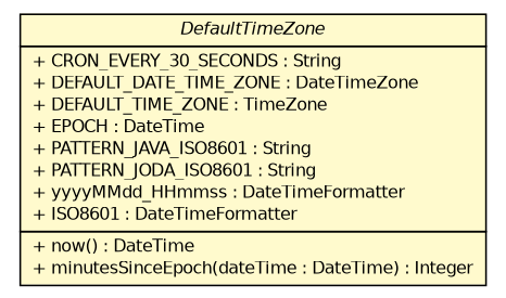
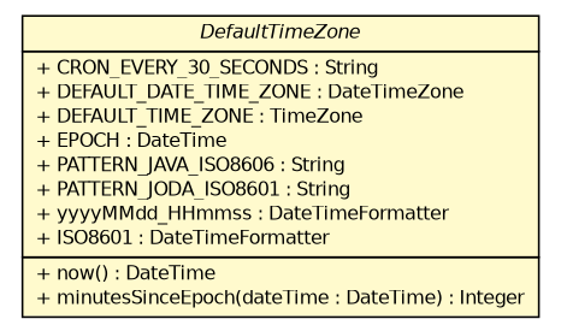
  digraph {
    nodesep=0.25
    ranksep=0.5
-   n1 [fontcolor=black fontname=Helvetica fontsize=10.0 label=<<table title="top.infra.jackson2.DefaultTimeZone" border="0" cellborder="1" cellspacing="0" cellpadding="2" port="p" bgcolor="lemonChiffon" href="./DefaultTimeZone.html"> 		<tr><td><table border="0" cellspacing="0" cellpadding="1"> <tr><td align="center" balign="center"><font face="Helvetica-Oblique"> DefaultTimeZone </font></td></tr> 		</table></td></tr> 		<tr><td><table border="0" cellspacing="0" cellpadding="1"> <tr><td align="left" balign="left"> + CRON_EVERY_30_SECONDS : String </td></tr> <tr><td align="left" balign="left"> + DEFAULT_DATE_TIME_ZONE : DateTimeZone </td></tr> <tr><td align="left" balign="left"> + DEFAULT_TIME_ZONE : TimeZone </td></tr> <tr><td align="left" balign="left"> + EPOCH : DateTime </td></tr> <tr><td align="left" balign="left"> + PATTERN_JAVA_ISO8601 : String </td></tr> <tr><td align="left" balign="left"> + PATTERN_JODA_ISO8601 : String </td></tr> <tr><td align="left" balign="left"> + yyyyMMdd_HHmmss : DateTimeFormatter </td></tr> <tr><td align="left" balign="left"> + ISO8601 : DateTimeFormatter </td></tr> 		</table></td></tr> 		<tr><td><table border="0" cellspacing="0" cellpadding="1"> <tr><td align="left" balign="left"> + now() : DateTime </td></tr> <tr><td align="left" balign="left"> + minutesSinceEpoch(dateTime : DateTime) : Integer </td></tr> 		</table></td></tr> 		</table>> shape=plaintext]
+   n1 [fontcolor=black fontname=Helvetica fontsize=10.0 label=<<table title="top.infra.jackson2.DefaultTimeZone" border="0" cellborder="1" cellspacing="0" cellpadding="2" port="p" bgcolor="lemonChiffon" href="./DefaultTimeZone.html"> 		<tr><td><table border="0" cellspacing="0" cellpadding="1"> <tr><td align="center" balign="center"><font face="Helvetica-Oblique"> DefaultTimeZone </font></td></tr> 		</table></td></tr> 		<tr><td><table border="0" cellspacing="0" cellpadding="1"> <tr><td align="left" balign="left"> + CRON_EVERY_30_SECONDS : String </td></tr> <tr><td align="left" balign="left"> + DEFAULT_DATE_TIME_ZONE : DateTimeZone </td></tr> <tr><td align="left" balign="left"> + DEFAULT_TIME_ZONE : TimeZone </td></tr> <tr><td align="left" balign="left"> + EPOCH : DateTime </td></tr> <tr><td align="left" balign="left"> + PATTERN_JAVA_ISO8606 : String </td></tr> <tr><td align="left" balign="left"> + PATTERN_JODA_ISO8601 : String </td></tr> <tr><td align="left" balign="left"> + yyyyMMdd_HHmmss : DateTimeFormatter </td></tr> <tr><td align="left" balign="left"> + ISO8601 : DateTimeFormatter </td></tr> 		</table></td></tr> 		<tr><td><table border="0" cellspacing="0" cellpadding="1"> <tr><td align="left" balign="left"> + now() : DateTime </td></tr> <tr><td align="left" balign="left"> + minutesSinceEpoch(dateTime : DateTime) : Integer </td></tr> 		</table></td></tr> 		</table>> shape=plaintext]
  }
